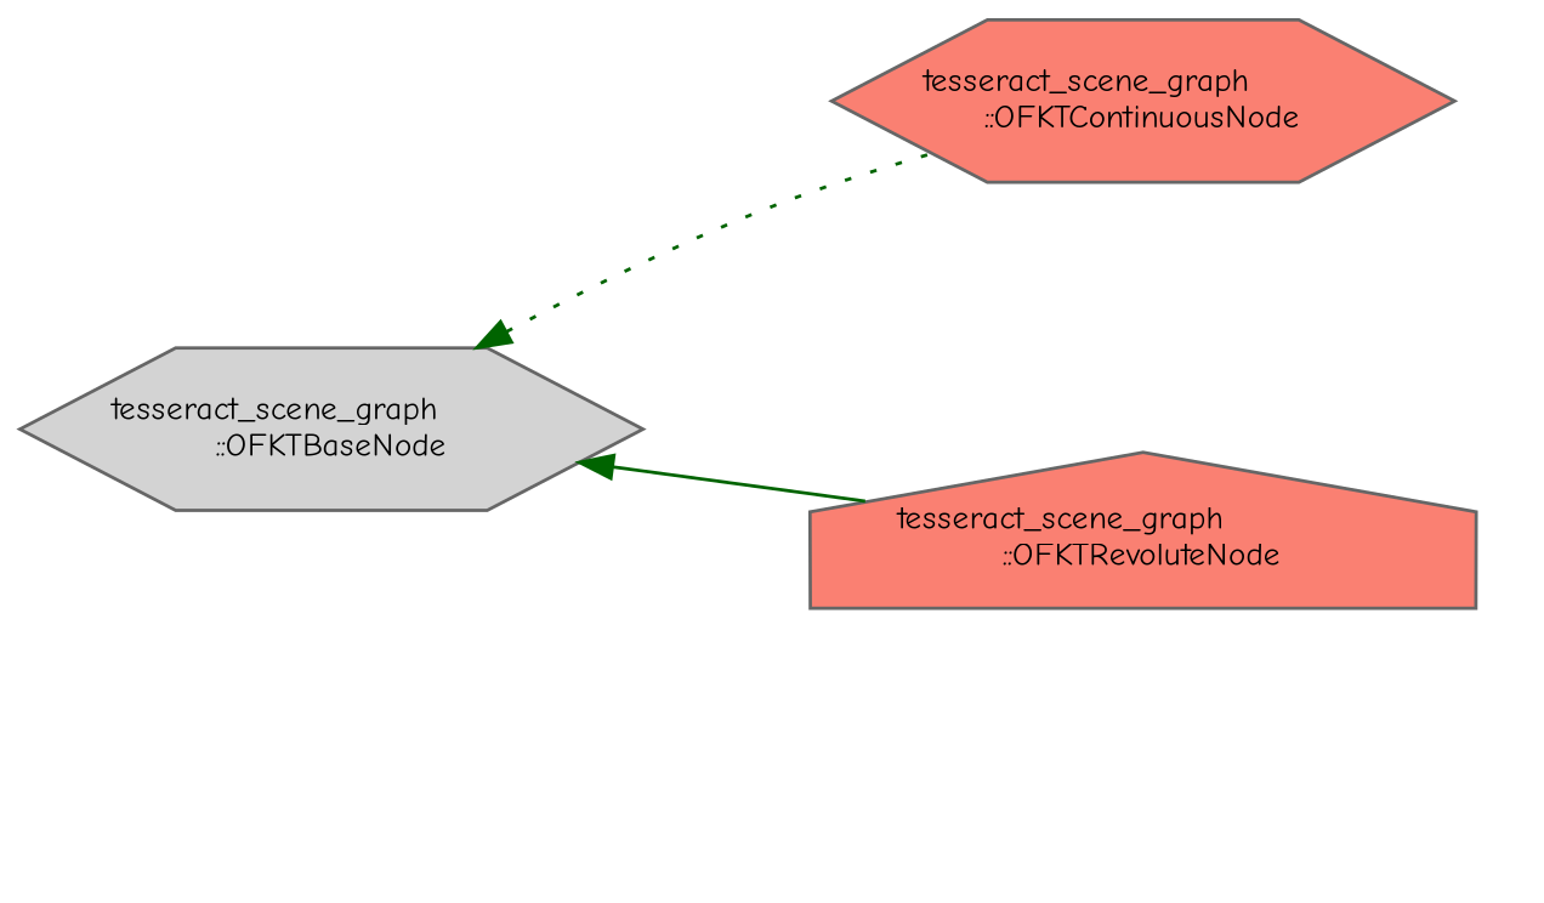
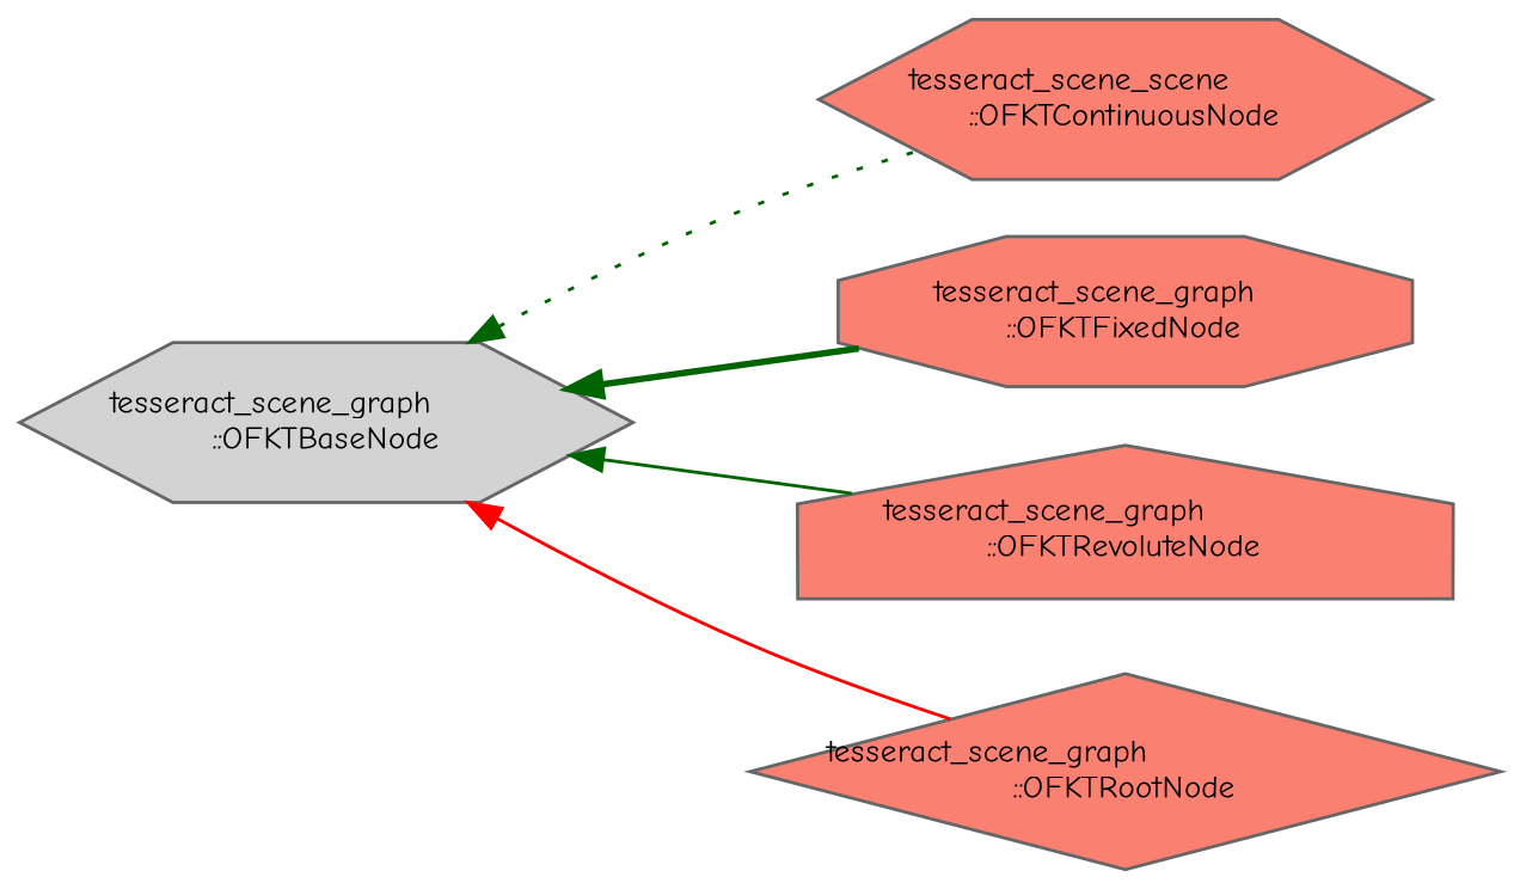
  digraph {
    fontname="Comic Neue"
    rankdir=LR
    node [color=gray40 fillcolor=salmon fontname="Comic Neue" fontsize=10 shape=hexagon style=filled]
    edge [color=darkgreen dir=back fontname="Comic Neue" fontsize=10 labelfontname=Helvetica labelfontsize=10 style=solid]
    n1 [fillcolor=lightgrey fontcolor=black height=0.2 label="tesseract_scene_graph\l::OFKTBaseNode" width=0.4]
-   n2 [height=0.2 label="tesseract_scene_graph\l::OFKTContinuousNode" width=0.4]
+   n2 [height=0.2 label="tesseract_scene_scene\l::OFKTContinuousNode" width=0.4]
+   n3 [height=0.2 label="tesseract_scene_graph\l::OFKTFixedNode" shape=octagon width=0.4]
    n4 [height=0.2 label="tesseract_scene_graph\l::OFKTRevoluteNode" shape=house width=0.4]
+   n5 [height=0.2 label="tesseract_scene_graph\l::OFKTRootNode" shape=diamond width=0.4]
    n1 -> n2 [style=dotted]
+   n1 -> n3 [style=bold]
    n1 -> n4
+   n1 -> n5 [color=red]
  }
